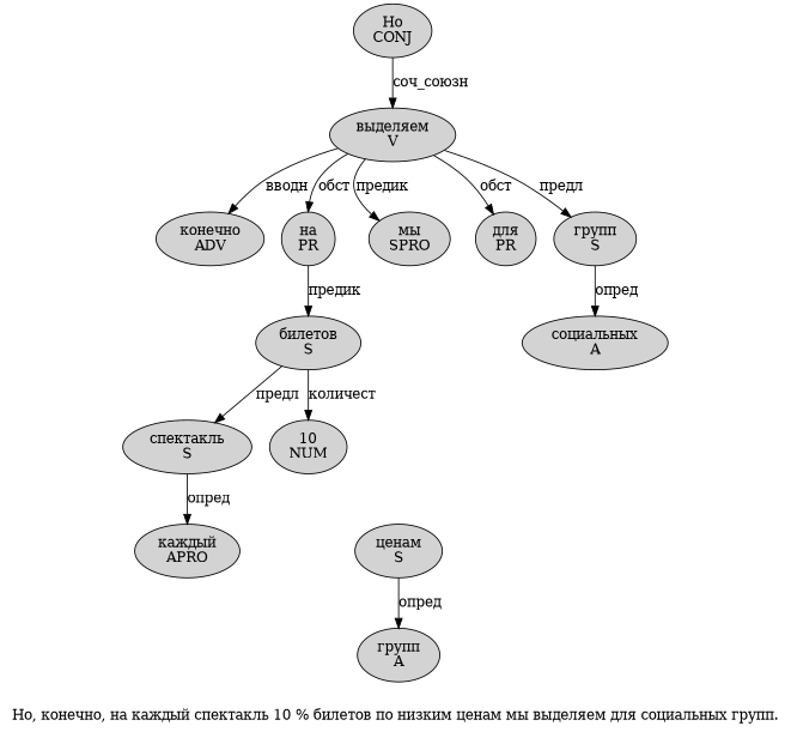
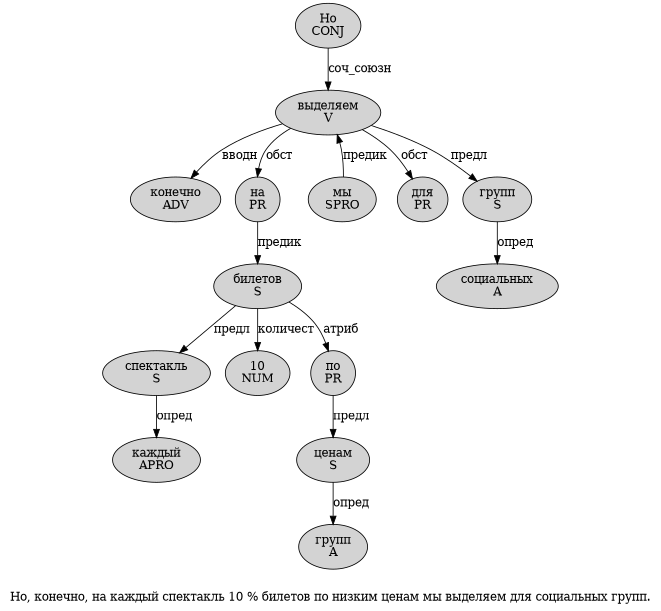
  digraph {
    label="Но, конечно, на каждый спектакль 10 % билетов по низким ценам мы выделяем для социальных групп."
    node [fillcolor=lightgray penwidth=1 shape=ellipse style=filled]
    n1 [label="Но\nCONJ"]
    n2 [label="выделяем\nV"]
    n3 [label="конечно\nADV"]
    n4 [label="на\nPR"]
    n5 [label="мы\nSPRO"]
    n6 [label="для\nPR"]
    n7 [label="групп\nS"]
    n8 [label="билетов\nS"]
    n9 [label="спектакль\nS"]
    n10 [label="каждый\nAPRO"]
    n11 [label="10\nNUM"]
+   n12 [label="по\nPR"]
    n13 [label="ценам\nS"]
    n14 [label="групп\nA"]
    n15 [label="социальных\nA"]
    n1 -> n2 [label="соч_союзн"]
    n2 -> n3 [label="вводн"]
    n2 -> n4 [label="обст"]
-   n2 -> n5 [label="предик"]
+   n5 -> n2 [label="предик"]
    n2 -> n6 [label="обст"]
    n2 -> n7 [label="предл"]
    n4 -> n8 [label="предик"]
    n7 -> n15 [label="опред"]
    n8 -> n9 [label="предл"]
    n8 -> n11 [label="количест"]
+   n8 -> n12 [label="атриб"]
    n9 -> n10 [label="опред"]
+   n12 -> n13 [label="предл"]
    n13 -> n14 [label="опред"]
  }
